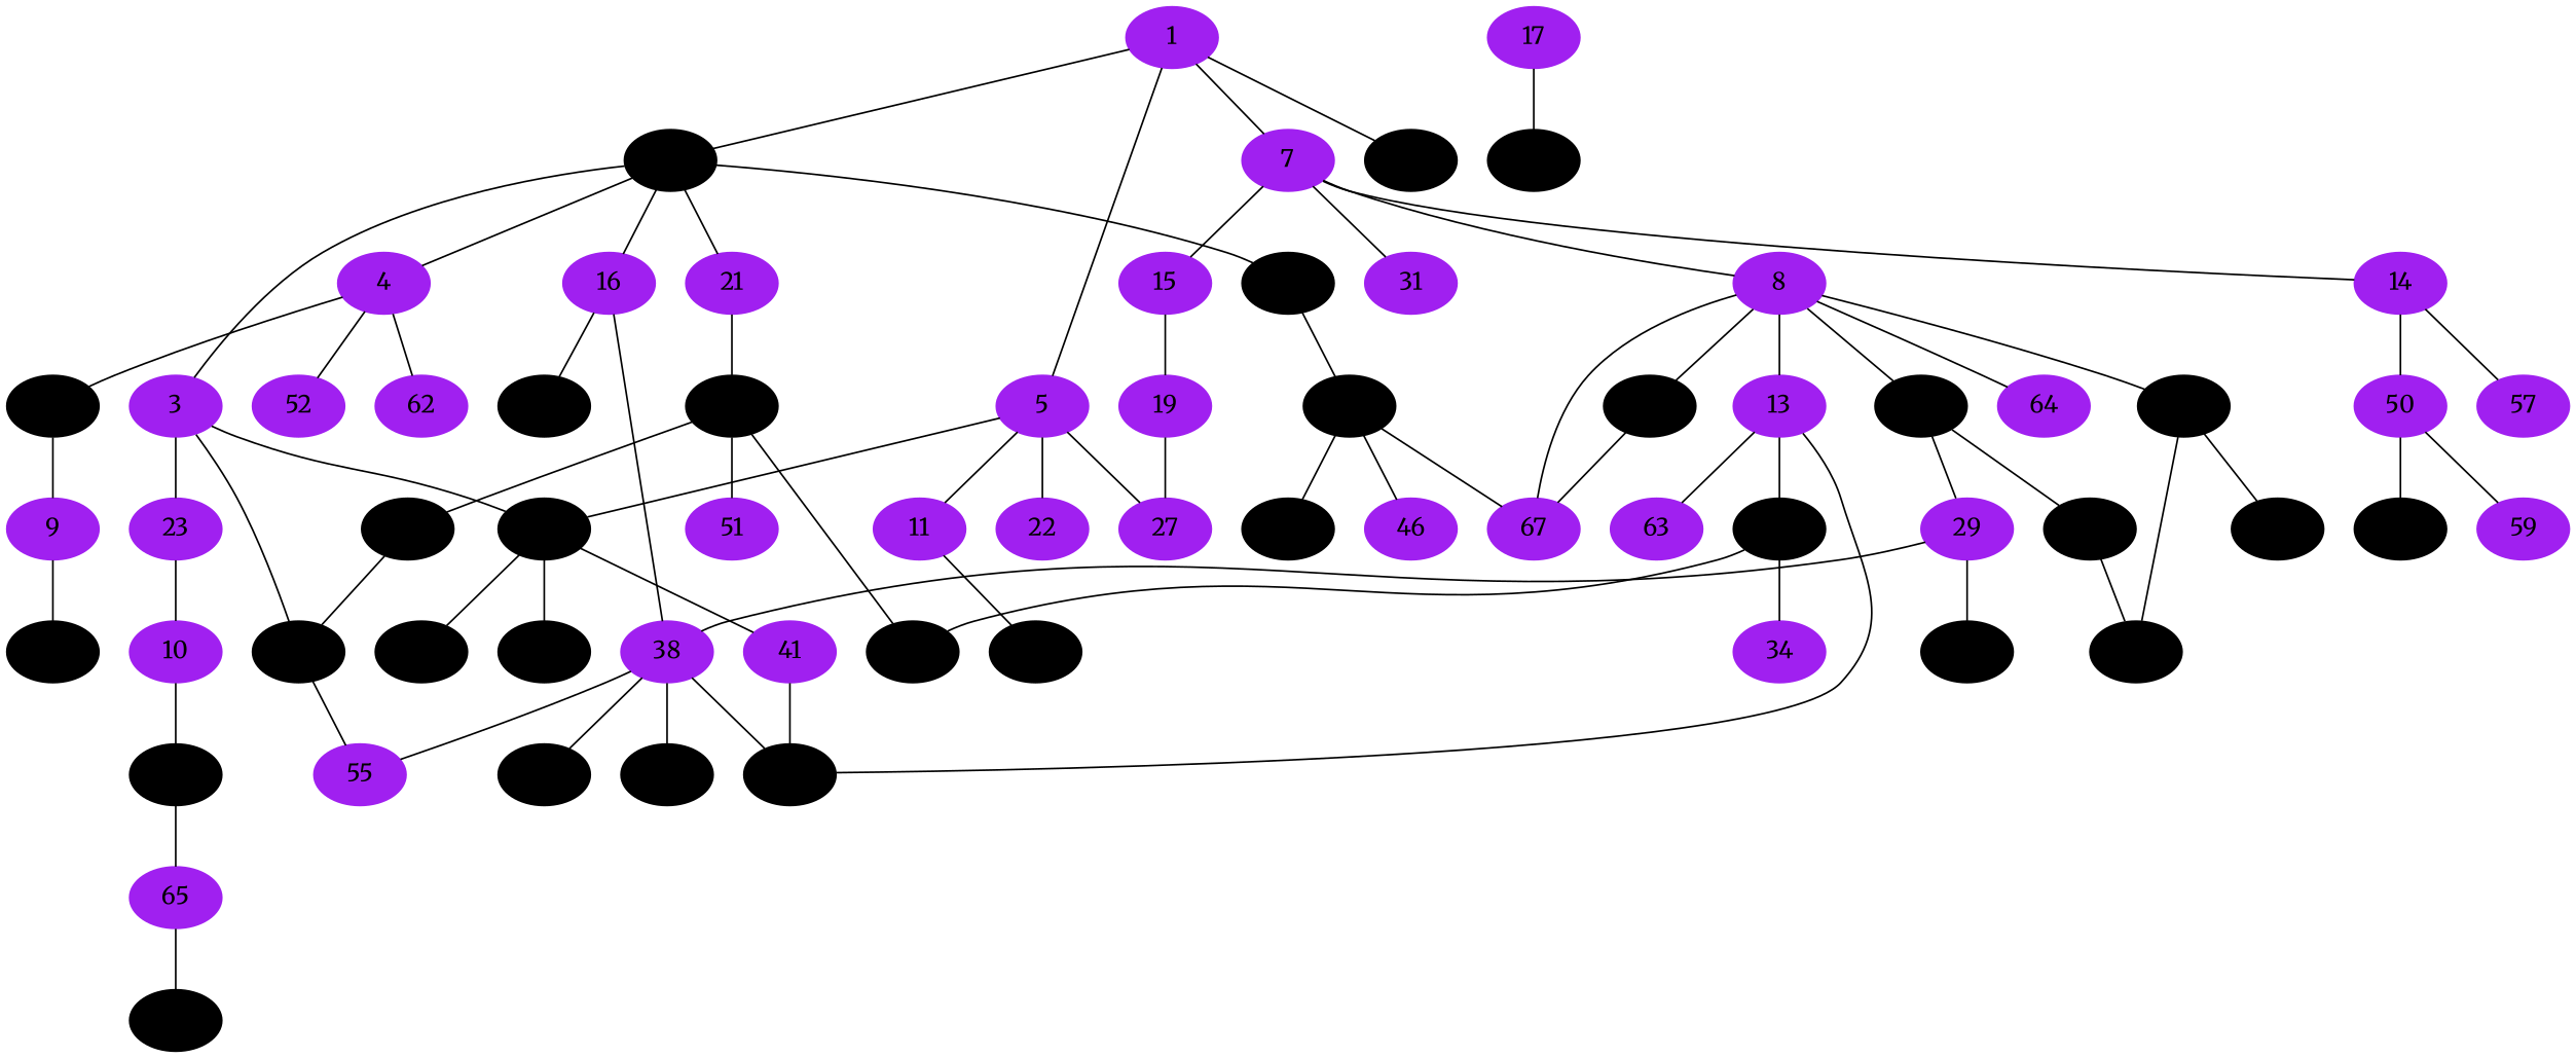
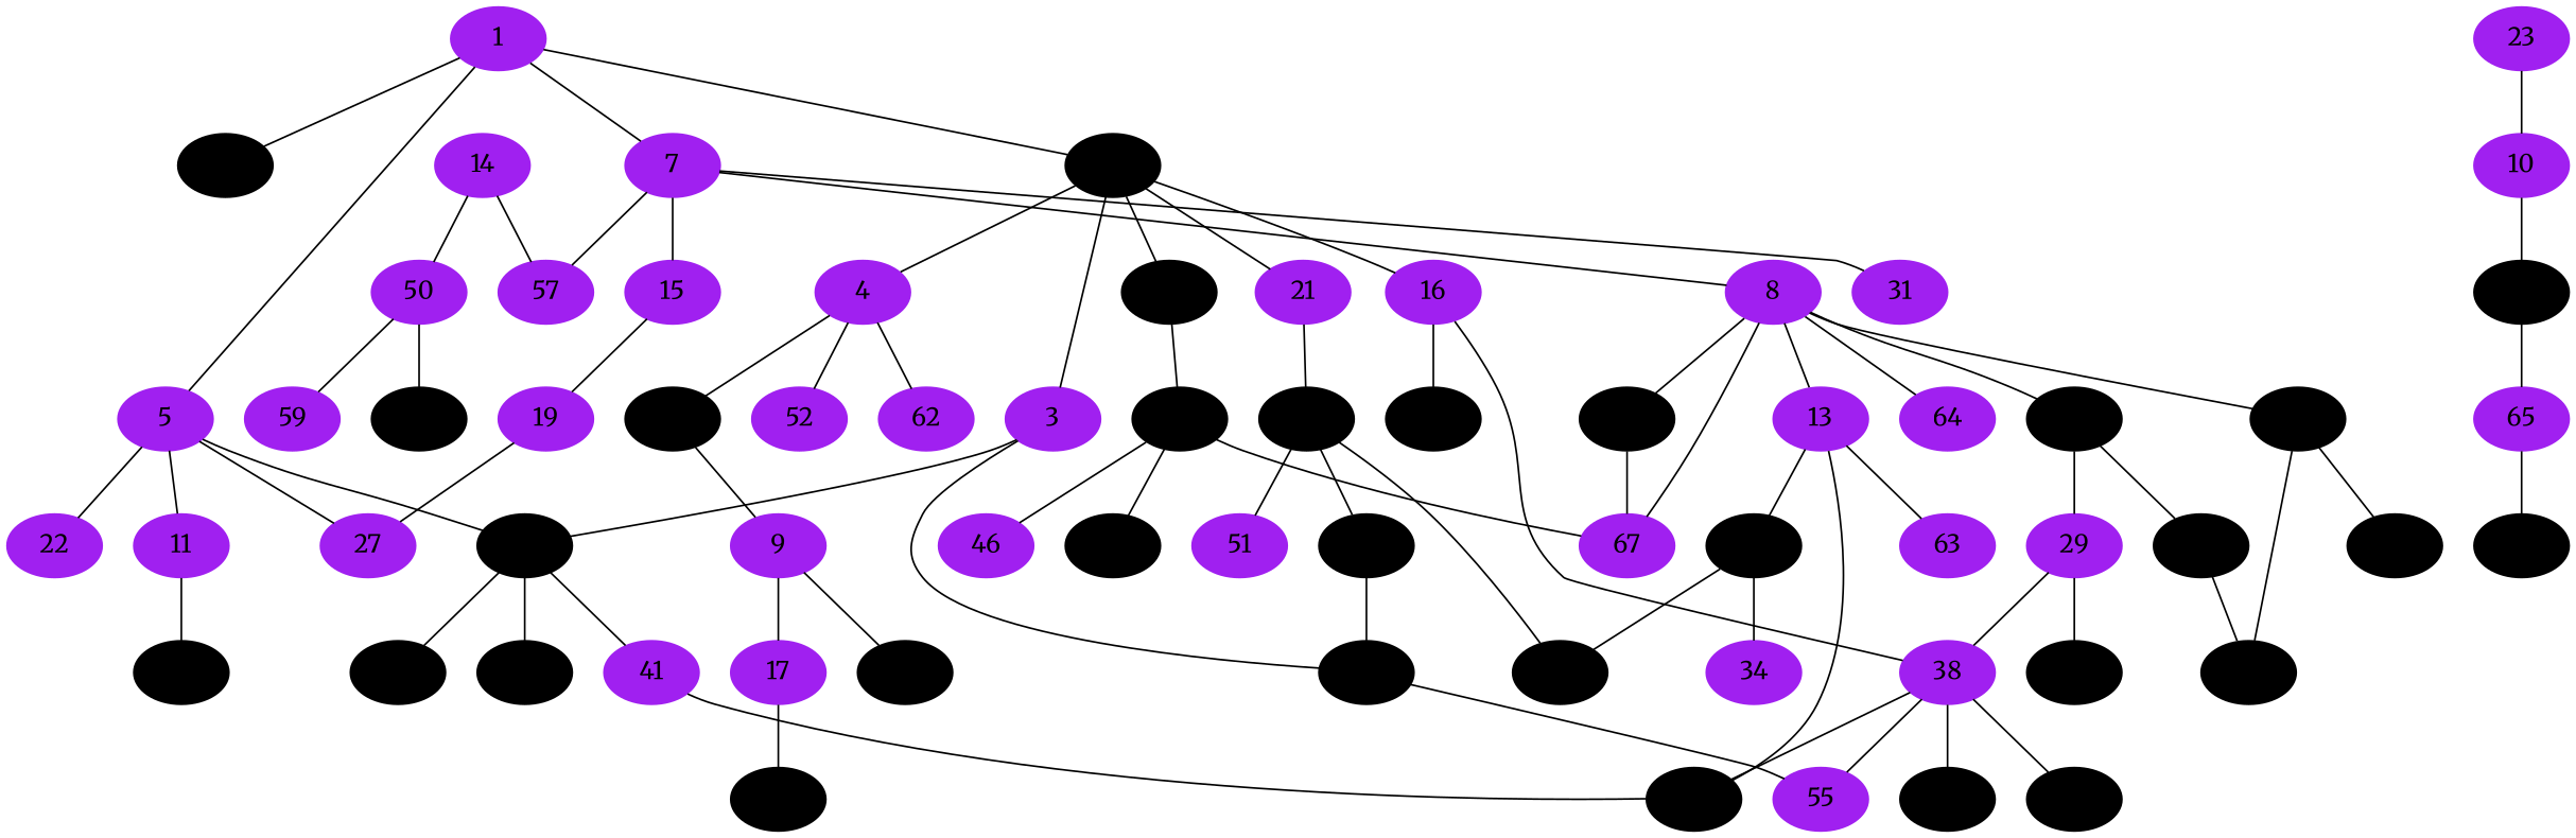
  graph {
    fontname=Merriweather
    node [color=purple fontname=Merriweather style=filled]
    edge [fontname=Merriweather]
    2 [color=black]
    1
    5
    7
    24 [color=black]
    3
    4
    16
    21
    26 [color=black]
    12 [color=black]
    11
    22
    27
    8
    14
    15
    31
    23
    47 [color=black]
    6 [color=black]
    52
    62
    30 [color=black]
    38
    32 [color=black]
    36 [color=black]
    18 [color=black]
    35 [color=black]
    41
    10
    55
    9
    56 [color=black]
    43 [color=black]
    17
    33 [color=black]
    13
    20 [color=black]
    25 [color=black]
    39 [color=black]
    64
    67
    50
    57
    19
    28 [color=black]
    45 [color=black]
    63
    29
    37 [color=black]
    61 [color=black]
    54 [color=black]
    44 [color=black]
    65
    34
    49 [color=black]
    59
    60 [color=black]
    42 [color=black]
    48 [color=black]
    58 [color=black]
    40 [color=black]
    51
    46
    53 [color=black]
    66 [color=black]
    2 -- 3
    2 -- 4
    2 -- 16
    2 -- 21
    2 -- 26
    1 -- 2
    1 -- 5
    1 -- 7
    1 -- 24
    5 -- 12
    5 -- 11
    5 -- 22
    5 -- 27
    7 -- 8
-   7 -- 14
+   7 -- 57
    7 -- 15
    7 -- 31
    3 -- 12
-   3 -- 23
    3 -- 47
    4 -- 6
    4 -- 52
    4 -- 62
    16 -- 30
    16 -- 38
    21 -- 32
    26 -- 36
    12 -- 18
    12 -- 35
    12 -- 41
    11 -- 43
    8 -- 13
    8 -- 20
    8 -- 25
    8 -- 39
    8 -- 64
    8 -- 67
    14 -- 50
    14 -- 57
    15 -- 19
    23 -- 10
    47 -- 55
    6 -- 9
    38 -- 55
    38 -- 45
    38 -- 42
    38 -- 48
    32 -- 49
    32 -- 40
    32 -- 51
    36 -- 67
    36 -- 46
    36 -- 53
    41 -- 45
    10 -- 56
+   9 -- 17
    9 -- 33
    56 -- 65
    17 -- 44
    13 -- 28
    13 -- 45
    13 -- 63
    20 -- 29
    20 -- 37
    25 -- 67
    39 -- 61
    39 -- 54
    50 -- 59
    50 -- 60
    19 -- 27
    28 -- 34
    28 -- 49
    29 -- 38
    29 -- 58
    37 -- 61
    65 -- 66
    40 -- 47
  }
